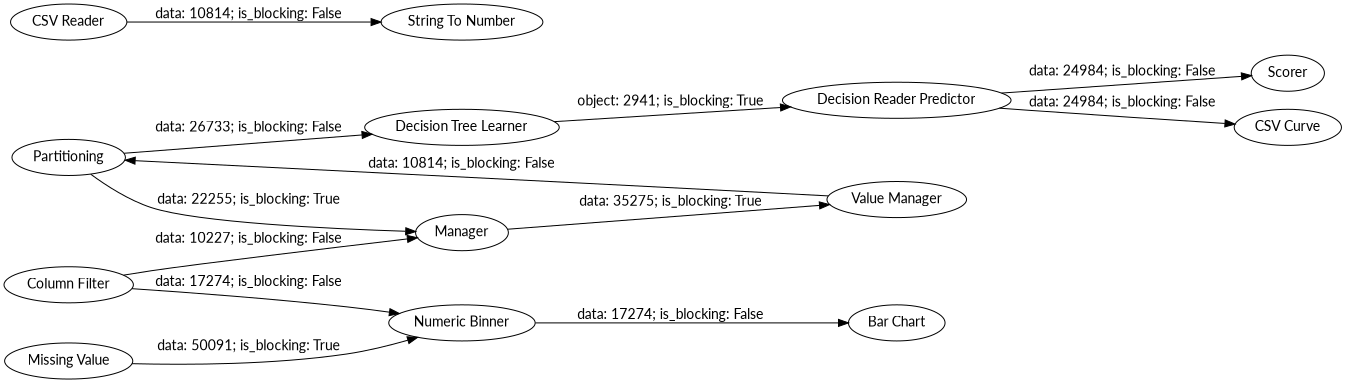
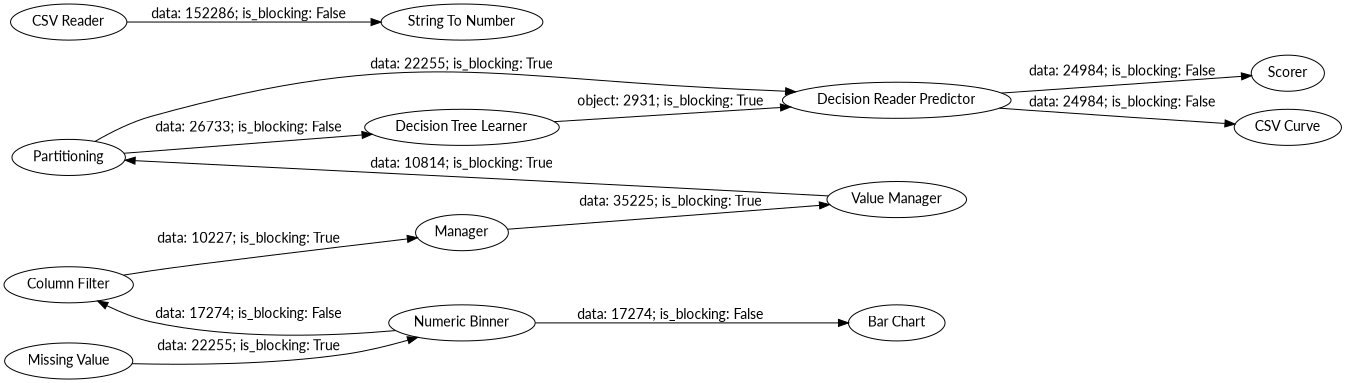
  digraph {
    fontname=Lato
    rankdir=LR
    node [fontname=Lato]
    edge [fontname=Lato]
    n1 [label=Scorer]
    n2 [label=Partitioning]
    n3 [label="Decision Reader Predictor"]
    n4 [label="Decision Tree Learner"]
    n5 [label="CSV Curve"]
    n6 [label=Manager]
    n7 [label="Value Manager"]
    n8 [label="Numeric Binner"]
    n9 [label="Column Filter"]
    n10 [label="Bar Chart"]
    n11 [label="String To Number"]
    n12 [label="Missing Value"]
    n13 [label="CSV Reader"]
-   n2 -> n6 [label="data: 22255; is_blocking: True"]
+   n2 -> n3 [label="data: 22255; is_blocking: True"]
    n2 -> n4 [label="data: 26733; is_blocking: False"]
    n3 -> n1 [label="data: 24984; is_blocking: False"]
    n3 -> n5 [label="data: 24984; is_blocking: False"]
-   n4 -> n3 [label="object: 2941; is_blocking: True"]
-   n6 -> n7 [label="data: 35275; is_blocking: True"]
-   n7 -> n2 [label="data: 10814; is_blocking: False"]
-   n9 -> n8 [label="data: 17274; is_blocking: False"]
+   n4 -> n3 [label="object: 2931; is_blocking: True"]
+   n6 -> n7 [label="data: 35225; is_blocking: True"]
+   n7 -> n2 [label="data: 10814; is_blocking: True"]
+   n8 -> n9 [label="data: 17274; is_blocking: False"]
    n8 -> n10 [label="data: 17274; is_blocking: False"]
-   n9 -> n6 [label="data: 10227; is_blocking: False"]
-   n12 -> n8 [label="data: 50091; is_blocking: True"]
-   n13 -> n11 [label="data: 10814; is_blocking: False"]
+   n9 -> n6 [label="data: 10227; is_blocking: True"]
+   n12 -> n8 [label="data: 22255; is_blocking: True"]
+   n13 -> n11 [label="data: 152286; is_blocking: False"]
  }
